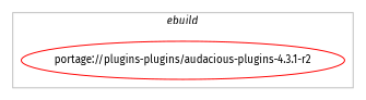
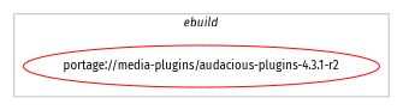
  digraph {
    compound=true
    concentrate=true
    fontname="Fira Sans"
    fontsize=10
    newrank=true
    rankdir=LR
    ranksep=1.5
-   n1 [color=red fontname="Fira Sans" fontsize=10 label="portage://plugins-plugins/audacious-plugins-4.3.1-r2" width=4]
+   n1 [color=red fontname="Fira Sans" fontsize=10 label="portage://media-plugins/audacious-plugins-4.3.1-r2" width=4]
    subgraph cluster_1 {
      color=gray
      label=<<i>ebuild</i>>
      n1
    }
    subgraph cluster_2 {
      color=gray
      label=<<i>dependencies</i>>
      subgraph cluster_3 {
        color=gray
        fillcolor="#eeeeee"
        label=<<i>compile</i>>
        style=filled
      }
      subgraph cluster_4 {
        color=gray
        fillcolor="#eeeeee"
        label=<<i>compile and run</i>>
        style=filled
      }
      subgraph cluster_5 {
        color=gray
        fillcolor="#eeeeee"
        label=<<i>run</i>>
        style=filled
      }
    }
    subgraph cluster_6 {
      color=gray
      label=<<i>candidates</i>>
      rank=same
    }
  }
